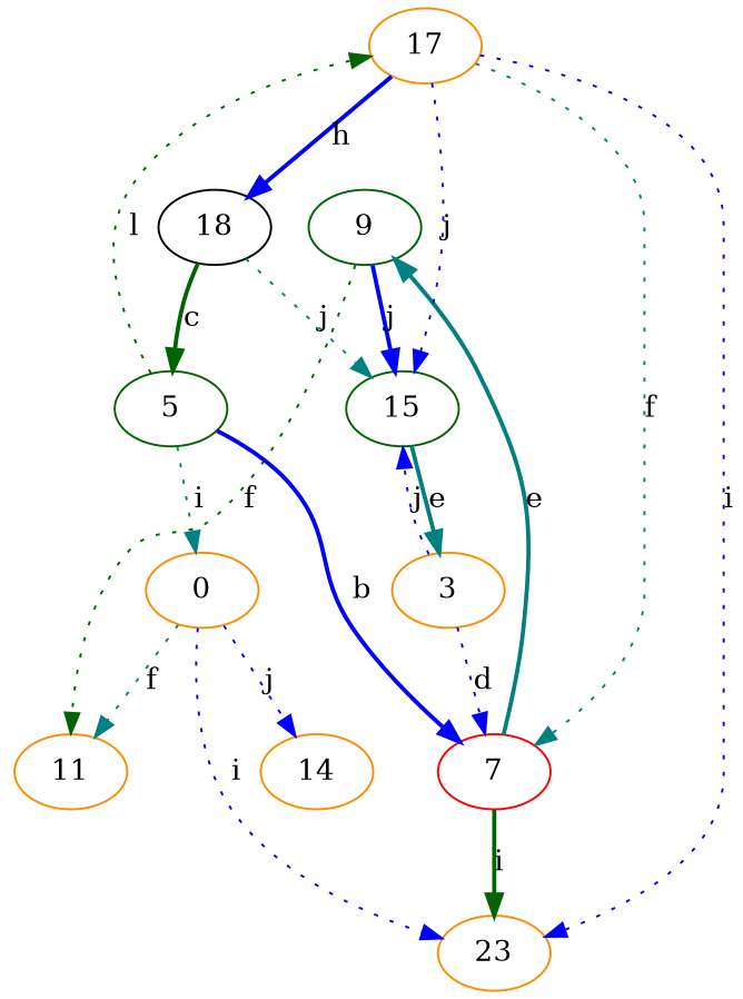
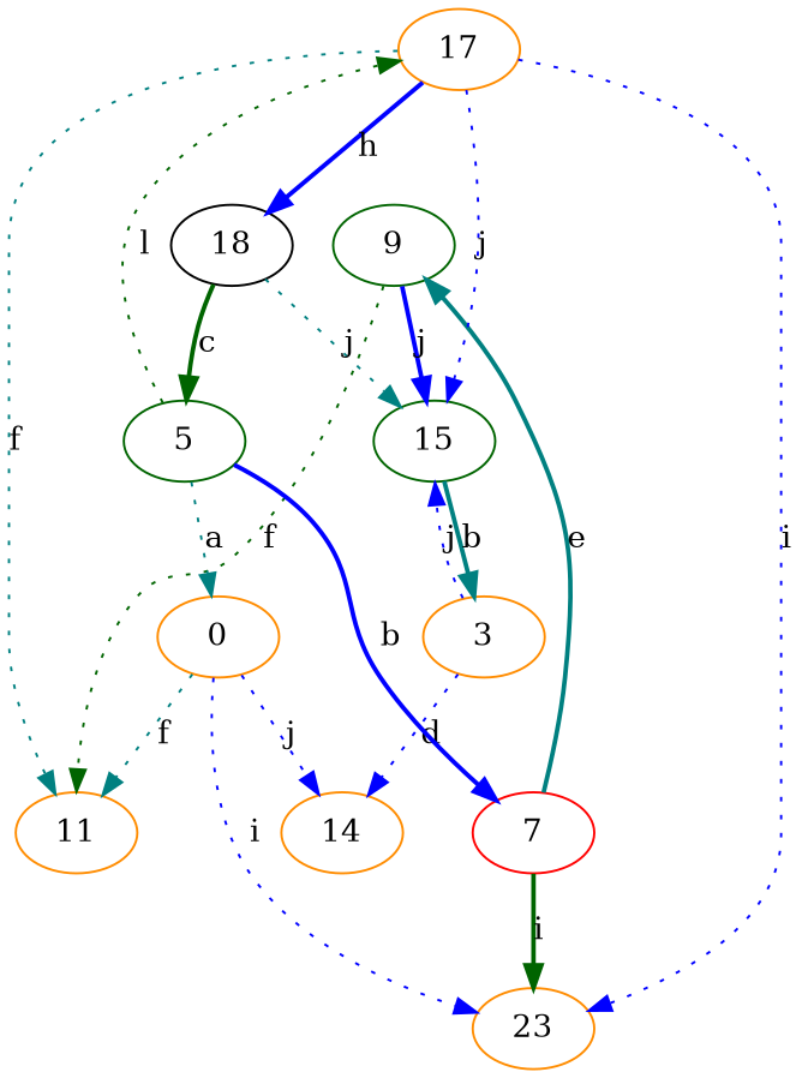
  strict digraph {
    node [color=darkorange]
    edge [color=blue style=dotted]
    0
    11
    n3 [label=23]
    14
    7 [color=red]
    3
    15 [color=darkgreen]
    9 [color=darkgreen]
    5 [color=darkgreen]
    17
    n11 [color=black label=18]
    0 -> 11 [color=teal label=f]
    0 -> n3 [label=i]
    0 -> 14 [label=j]
    7 -> n3 [color=darkgreen label=i style=bold]
    7 -> 9 [color=teal label=e style=bold]
-   3 -> 7 [label=d]
+   3 -> 14 [label=d]
    3 -> 15 [label=j]
-   15 -> 3 [color=teal label=e style=bold]
+   15 -> 3 [color=teal label=b style=bold]
    9 -> 11 [color=darkgreen label=f]
    9 -> 15 [label=j style=bold]
-   5 -> 0 [color=teal label=i]
+   5 -> 0 [color=teal label=a]
    5 -> 7 [label=b style=bold]
    5 -> 17 [color=darkgreen label=l]
-   17 -> 7 [color=teal label=f]
+   17 -> 11 [color=teal label=f]
    17 -> n3 [label=i]
    17 -> 15 [label=j]
    17 -> n11 [label=h style=bold]
    n11 -> 15 [color=teal label=j]
    n11 -> 5 [color=darkgreen label=c style=bold]
  }
